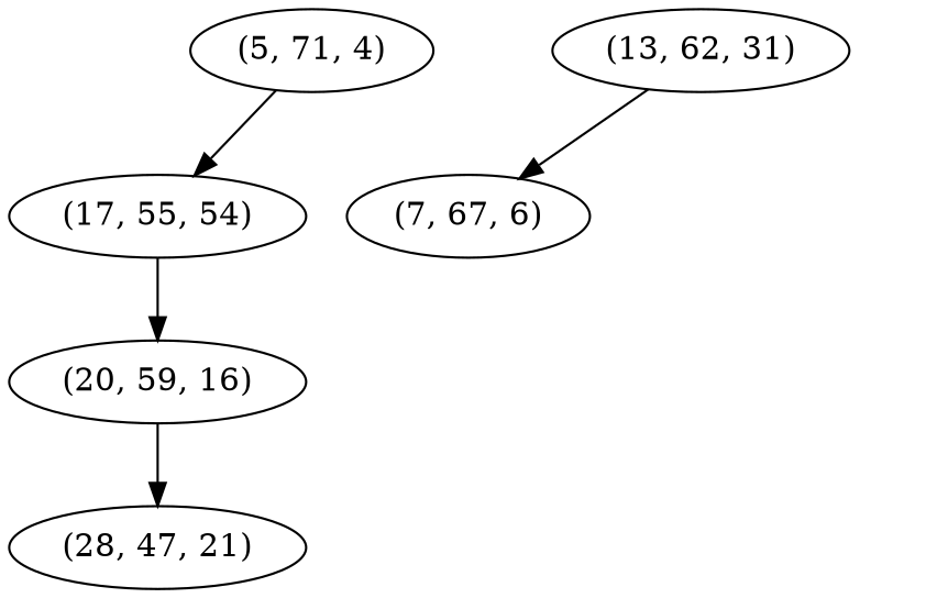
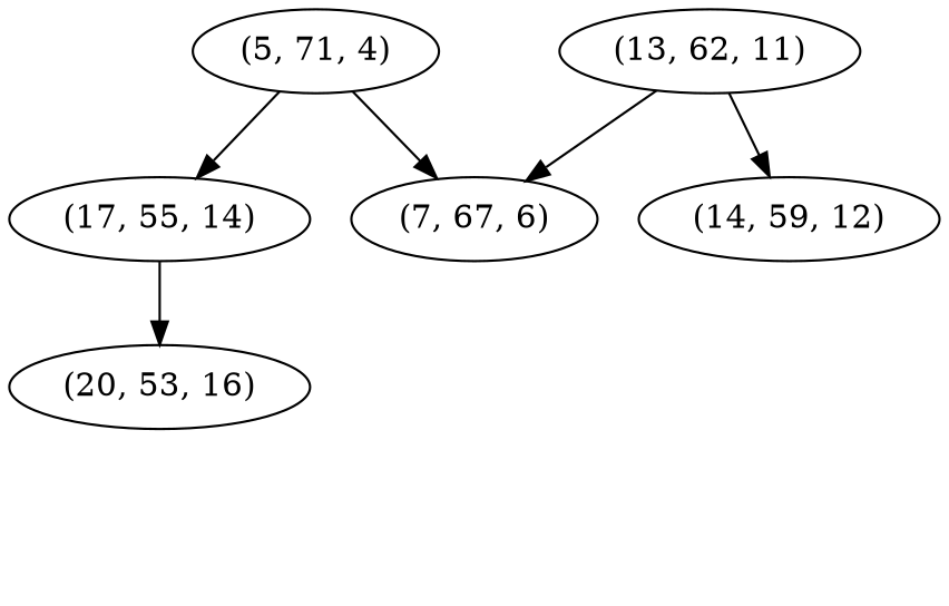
  digraph {
    "(5, 71, 4)"
    "(7, 67, 6)"
-   "(17, 55, 14)" [label="(17, 55, 54)"]
-   "(13, 62, 11)" [label="(13, 62, 31)"]
-   "(20, 53, 16)" [label="(20, 59, 16)"]
-   "(28, 47, 21)"
+   "(17, 55, 14)"
+   "(13, 62, 11)"
+   "(14, 59, 12)"
+   "(20, 53, 16)"
+   "(5, 71, 4)" -> "(7, 67, 6)"
    "(5, 71, 4)" -> "(17, 55, 14)"
    "(17, 55, 14)" -> "(20, 53, 16)"
    "(13, 62, 11)" -> "(7, 67, 6)"
-   "(20, 53, 16)" -> "(28, 47, 21)"
+   "(13, 62, 11)" -> "(14, 59, 12)"
  }
